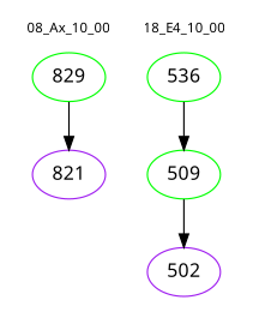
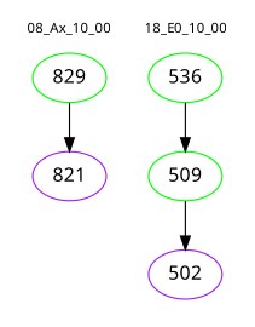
  digraph {
    fontname="Noto Sans"
    node [color=green fontname="Noto Sans"]
    edge [color=black fontname="Noto Sans"]
    n1 [label=829]
    n2 [color=purple label=821]
    n3 [label=536]
    n4 [label=509]
    n5 [color=purple label=502]
    subgraph cluster_1 {
      color=white
      fontsize=10
      label="08_Ax_10_00"
      n1
      n2
    }
    subgraph cluster_2 {
      color=white
      fontsize=10
-     label="18_E4_10_00"
+     label="18_E0_10_00"
      n3
      n4
      n5
    }
    n1 -> n2
    n3 -> n4
    n4 -> n5
  }
